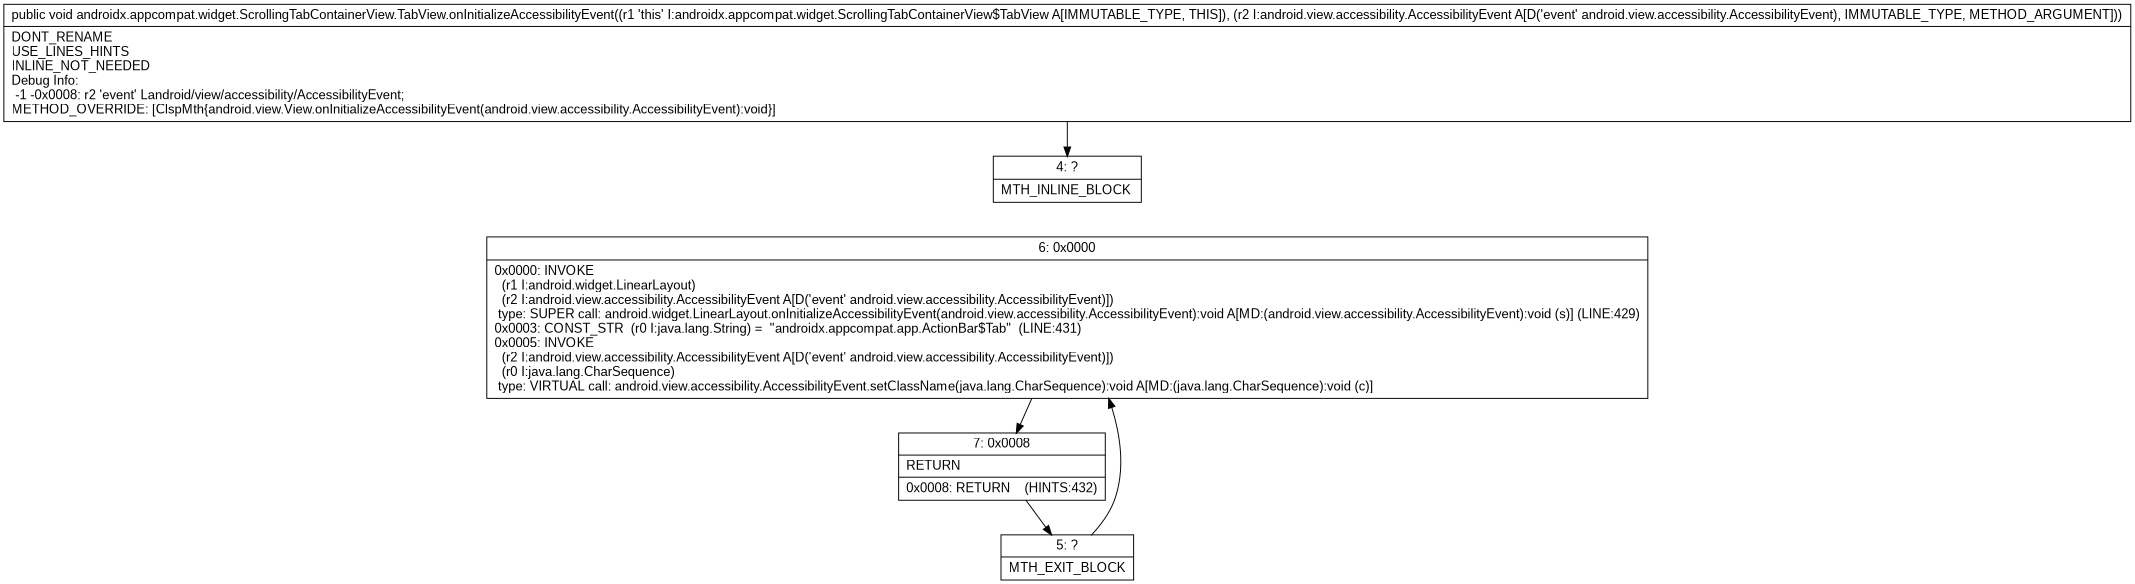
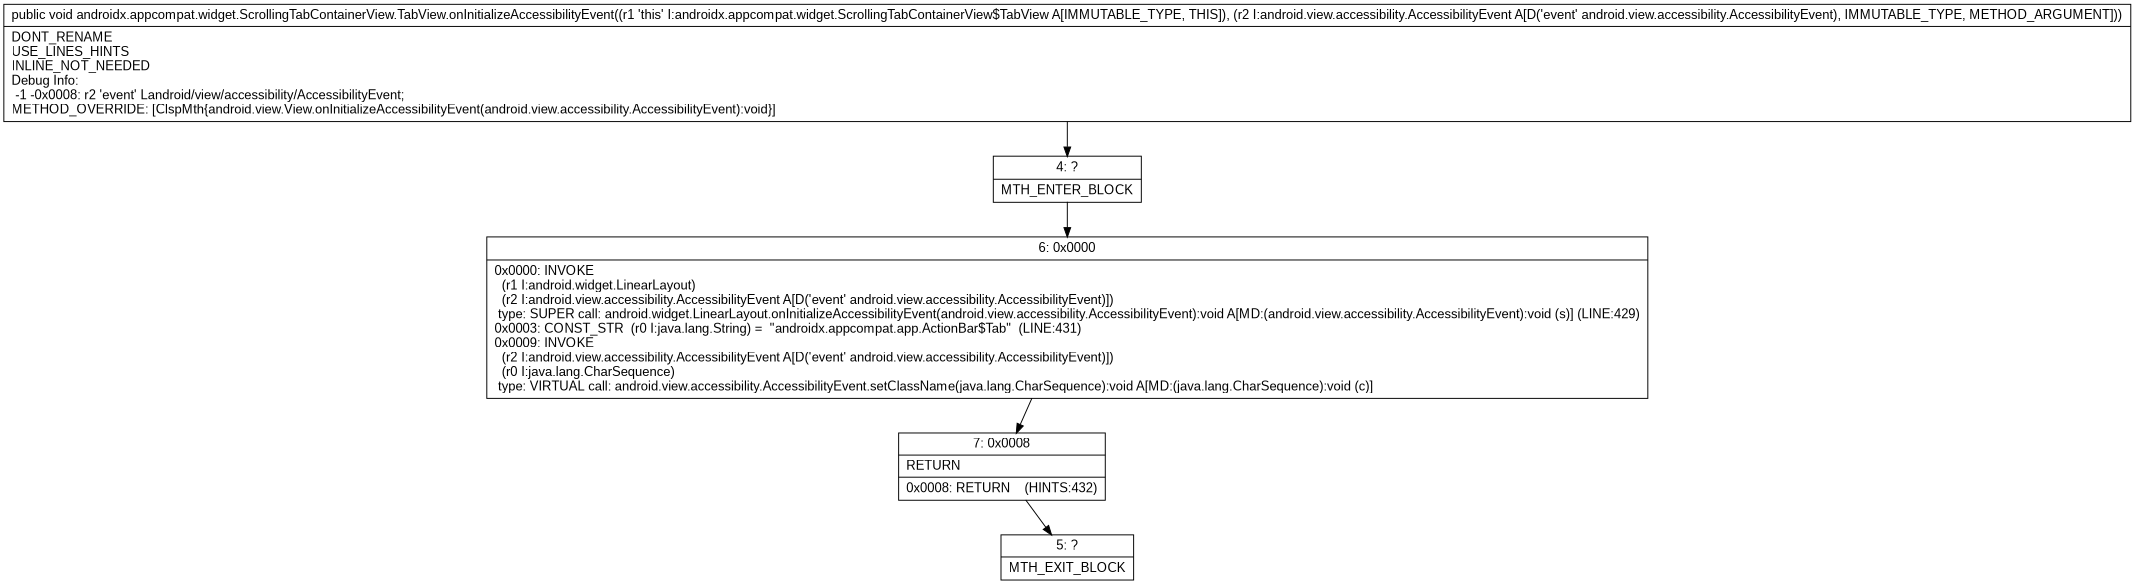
  digraph {
    fontname="Liberation Sans"
    node [fontname="Liberation Sans" shape=record]
    edge [fontname="Liberation Sans"]
-   n1 [label="{4\:\ ?|MTH_INLINE_BLOCK\l}"]
-   n2 [label="{6\:\ 0x0000|0x0000: INVOKE  \l  (r1 I:android.widget.LinearLayout)\l  (r2 I:android.view.accessibility.AccessibilityEvent A[D('event' android.view.accessibility.AccessibilityEvent)])\l type: SUPER call: android.widget.LinearLayout.onInitializeAccessibilityEvent(android.view.accessibility.AccessibilityEvent):void A[MD:(android.view.accessibility.AccessibilityEvent):void (s)] (LINE:429)\l0x0003: CONST_STR  (r0 I:java.lang.String) =  \"androidx.appcompat.app.ActionBar$Tab\"  (LINE:431)\l0x0005: INVOKE  \l  (r2 I:android.view.accessibility.AccessibilityEvent A[D('event' android.view.accessibility.AccessibilityEvent)])\l  (r0 I:java.lang.CharSequence)\l type: VIRTUAL call: android.view.accessibility.AccessibilityEvent.setClassName(java.lang.CharSequence):void A[MD:(java.lang.CharSequence):void (c)]\l}"]
+   n1 [label="{4\:\ ?|MTH_ENTER_BLOCK\l}"]
+   n2 [label="{6\:\ 0x0000|0x0000: INVOKE  \l  (r1 I:android.widget.LinearLayout)\l  (r2 I:android.view.accessibility.AccessibilityEvent A[D('event' android.view.accessibility.AccessibilityEvent)])\l type: SUPER call: android.widget.LinearLayout.onInitializeAccessibilityEvent(android.view.accessibility.AccessibilityEvent):void A[MD:(android.view.accessibility.AccessibilityEvent):void (s)] (LINE:429)\l0x0003: CONST_STR  (r0 I:java.lang.String) =  \"androidx.appcompat.app.ActionBar$Tab\"  (LINE:431)\l0x0009: INVOKE  \l  (r2 I:android.view.accessibility.AccessibilityEvent A[D('event' android.view.accessibility.AccessibilityEvent)])\l  (r0 I:java.lang.CharSequence)\l type: VIRTUAL call: android.view.accessibility.AccessibilityEvent.setClassName(java.lang.CharSequence):void A[MD:(java.lang.CharSequence):void (c)]\l}"]
    n3 [label="{7\:\ 0x0008|RETURN\l|0x0008: RETURN    (HINTS:432)\l}"]
    n4 [label="{5\:\ ?|MTH_EXIT_BLOCK\l}"]
    n5 [label="{public void androidx.appcompat.widget.ScrollingTabContainerView.TabView.onInitializeAccessibilityEvent((r1 'this' I:androidx.appcompat.widget.ScrollingTabContainerView$TabView A[IMMUTABLE_TYPE, THIS]), (r2 I:android.view.accessibility.AccessibilityEvent A[D('event' android.view.accessibility.AccessibilityEvent), IMMUTABLE_TYPE, METHOD_ARGUMENT]))  | DONT_RENAME\lUSE_LINES_HINTS\lINLINE_NOT_NEEDED\lDebug Info:\l  \-1 \-0x0008: r2 'event' Landroid\/view\/accessibility\/AccessibilityEvent;\lMETHOD_OVERRIDE: [ClspMth\{android.view.View.onInitializeAccessibilityEvent(android.view.accessibility.AccessibilityEvent):void\}]\l}"]
-   n4 -> n2
+   n1 -> n2
    n2 -> n3
    n3 -> n4
    n5 -> n1
  }
